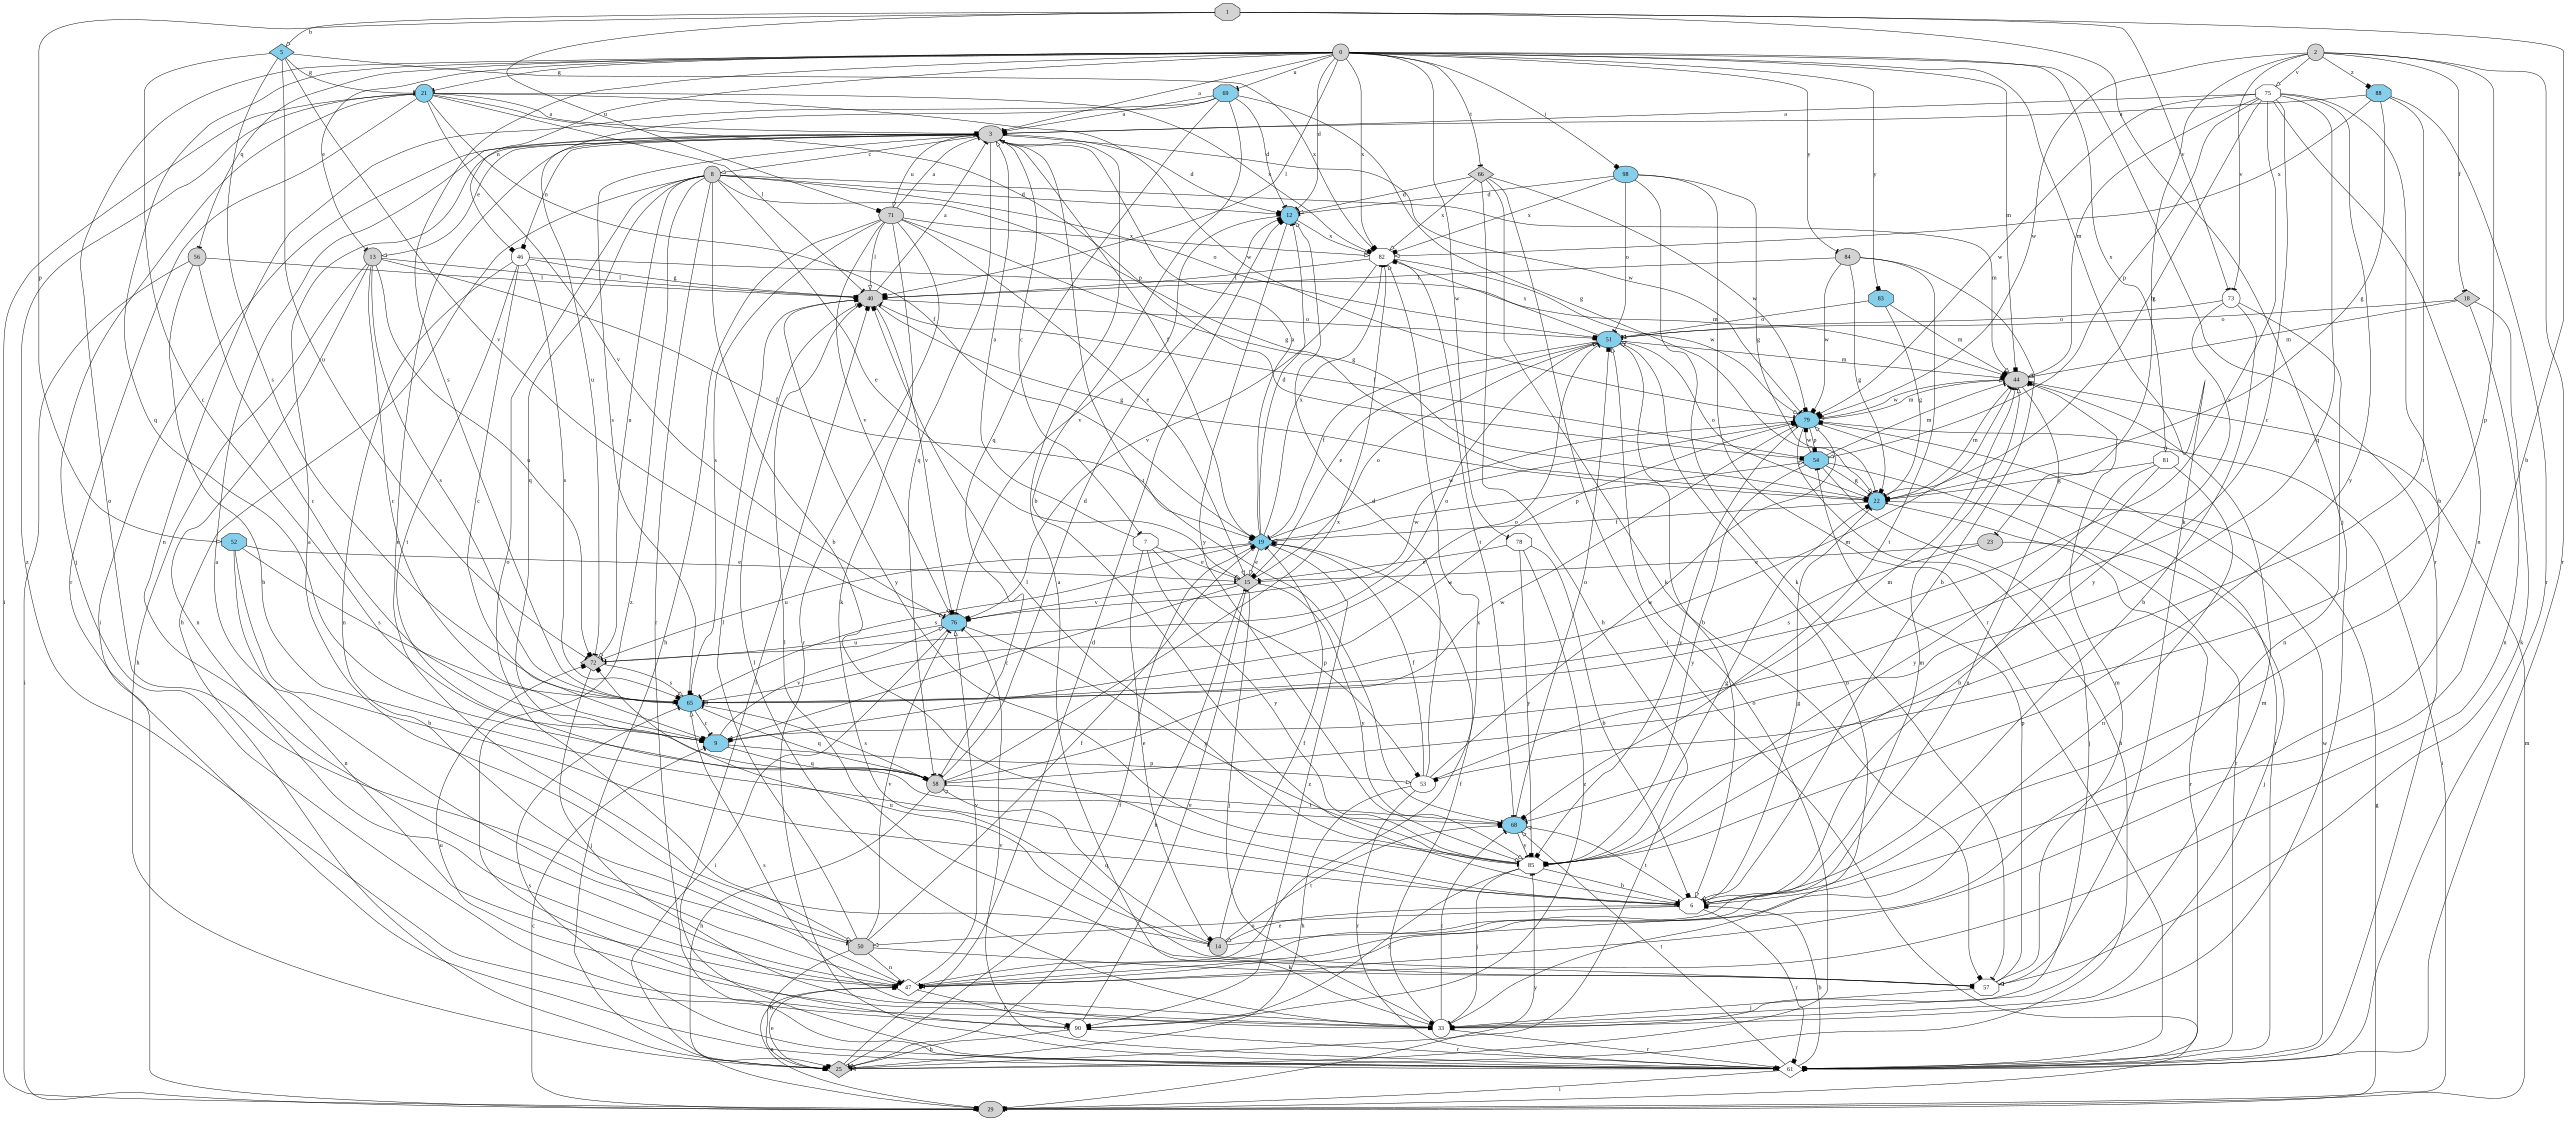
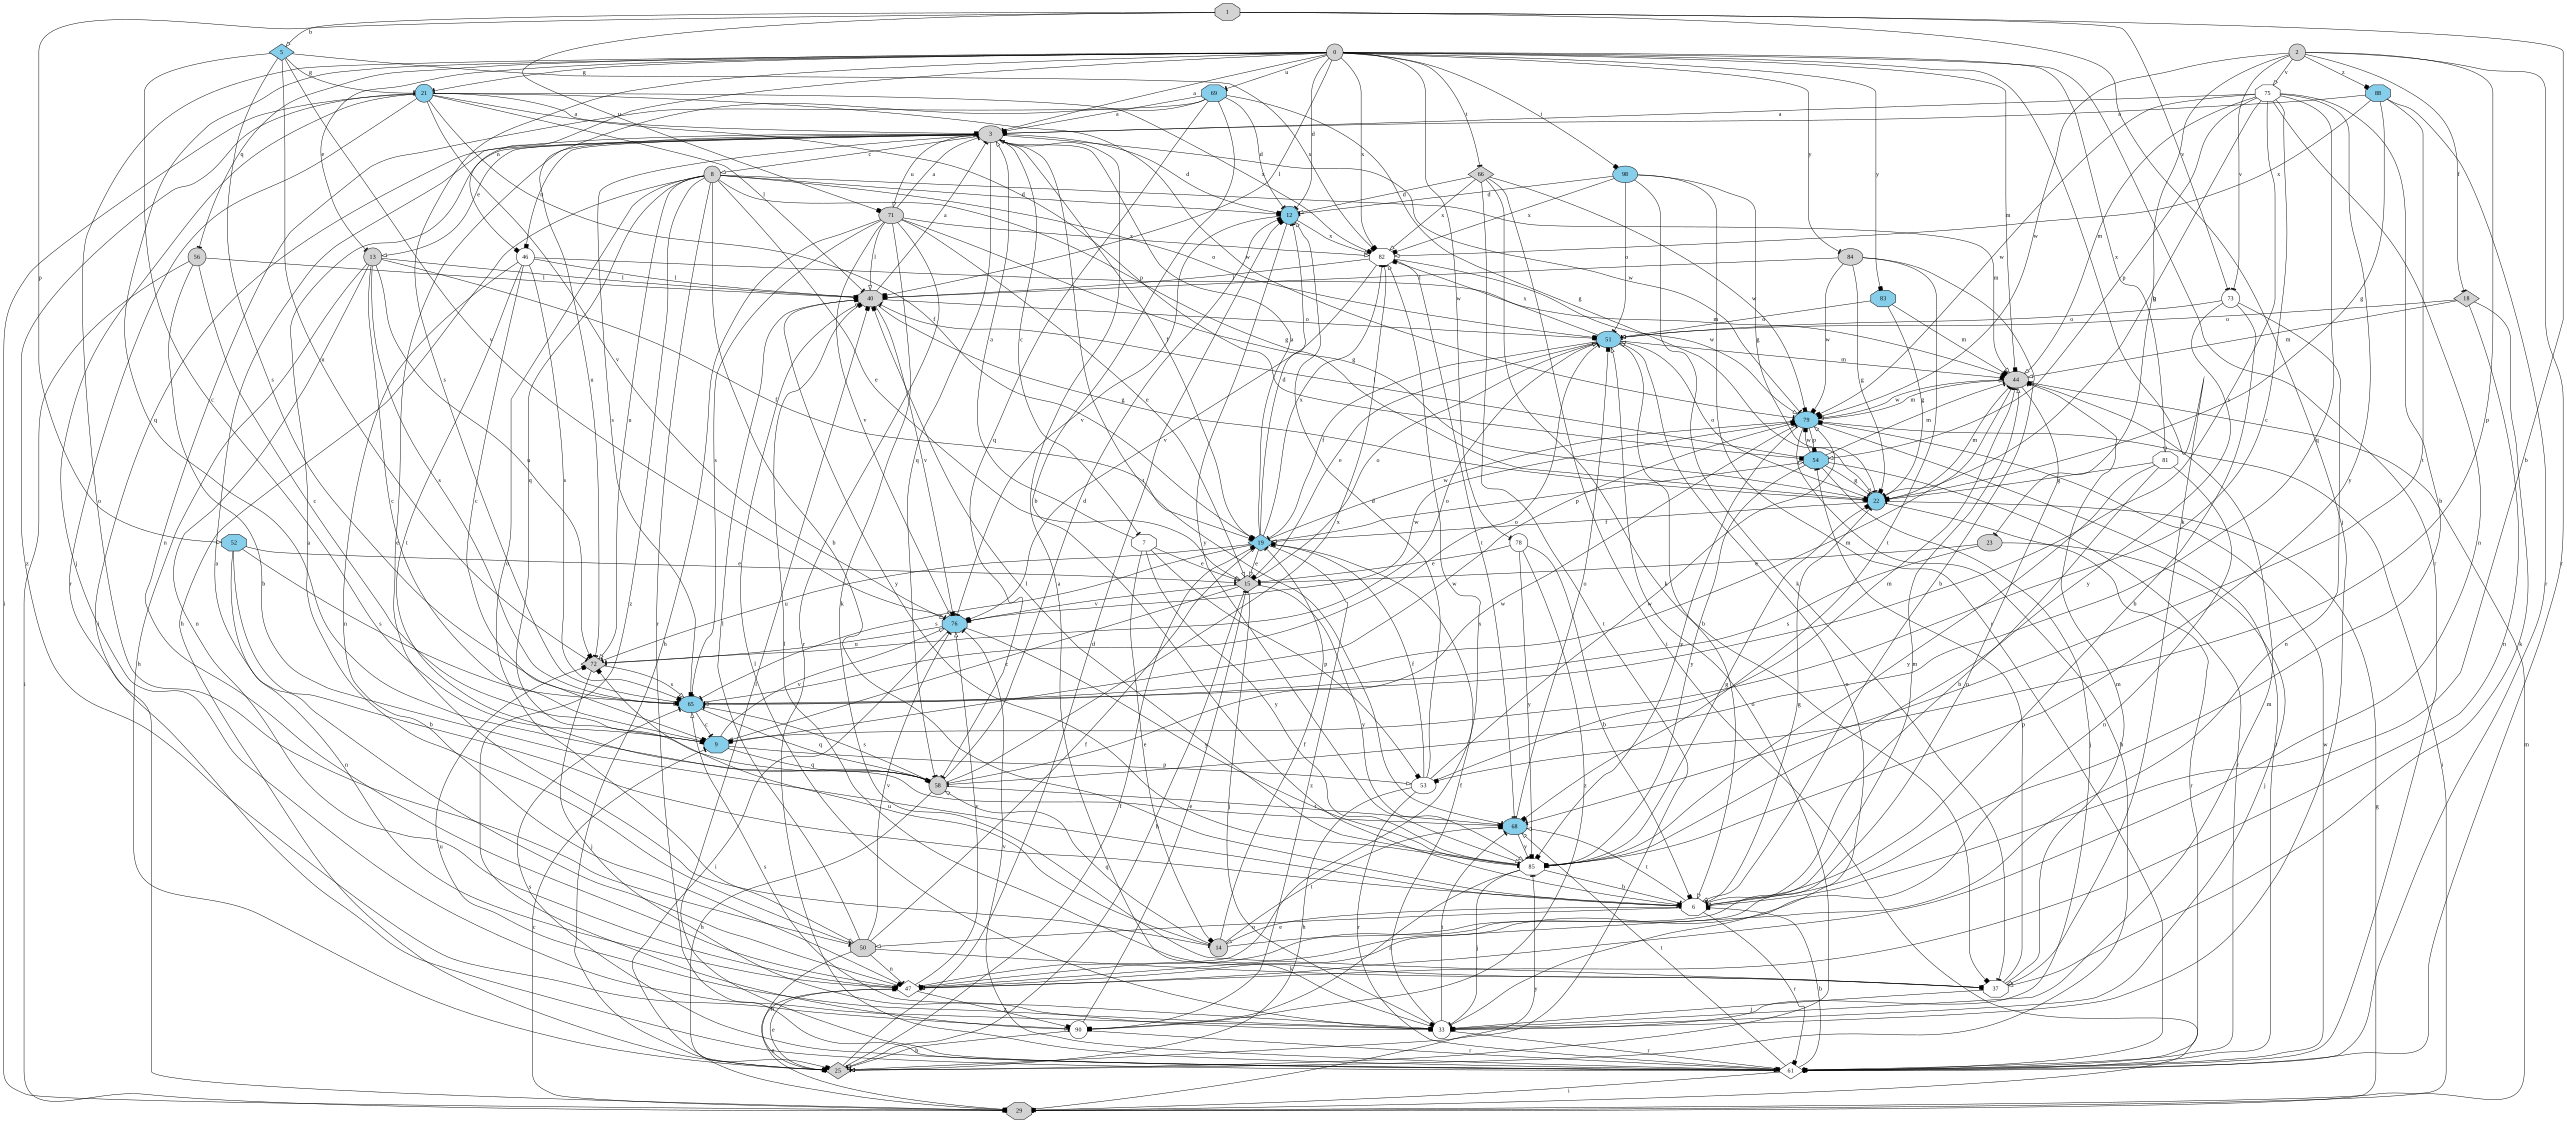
  strict digraph {
    fontname="Liberation Serif"
    node [fillcolor=lightgrey fontname="Liberation Serif" shape=octagon style=filled]
    edge [arrowhead=tee fontname="Liberation Serif"]
    0 [shape=circle]
    3 [shape=ellipse]
    12 [fillcolor=skyblue shape=circle]
    13 [shape=circle]
    21 [fillcolor=skyblue shape=circle]
    n6 [fillcolor=skyblue label=98 shape=ellipse]
-   37 [fillcolor=white label=57]
+   37 [fillcolor=white]
    40
    44 [shape=ellipse]
    46 [fillcolor=white shape=circle]
    50
    56 [shape=circle]
    58 [shape=circle]
    61 [fillcolor=white shape=diamond]
    65 [fillcolor=skyblue shape=ellipse]
    66 [shape=diamond]
    69 [fillcolor=skyblue]
-   78 [fillcolor=white]
+   78 [fillcolor=white shape=circle]
    81 [fillcolor=white]
    82 [fillcolor=white]
    83 [fillcolor=skyblue]
    84 [shape=ellipse]
    71 [shape=ellipse]
    79 [fillcolor=skyblue shape=ellipse]
    7 [fillcolor=white]
    8 [shape=circle]
    14 [shape=circle]
    19 [fillcolor=skyblue shape=diamond]
-   29 [shape=ellipse]
+   29
    68 [fillcolor=skyblue shape=ellipse]
    76 [fillcolor=skyblue]
    85 [fillcolor=white]
    9 [fillcolor=skyblue]
    72 [shape=diamond]
    25 [shape=diamond]
    47 [fillcolor=white shape=diamond]
    33 [fillcolor=white shape=circle]
    90 [fillcolor=white shape=circle]
    54 [fillcolor=skyblue]
    22 [fillcolor=skyblue shape=circle]
    51 [fillcolor=skyblue shape=ellipse]
    6 [fillcolor=white]
    15 [shape=diamond]
    5 [fillcolor=skyblue shape=diamond]
    1
    52 [fillcolor=skyblue]
    73 [fillcolor=white shape=circle]
    2 [shape=circle]
    18 [shape=diamond]
    23 [shape=ellipse]
    53 [fillcolor=white shape=ellipse]
    75 [fillcolor=white]
    88 [fillcolor=skyblue]
    0 -> 3 [label=a]
    0 -> 12 [label=d]
    0 -> 13 [label=e]
    0 -> 21 [label=g]
    0 -> n6 [arrowhead=box label=i]
    0 -> 37 [arrowhead=onormal label=k]
    0 -> 40 [arrowhead=box label=l]
    0 -> 44 [arrowhead=box label=m]
    0 -> 46 [arrowhead=box label=n]
    0 -> 50 [label=o]
    0 -> 56 [label=q]
    0 -> 58 [arrowhead=onormal label=q]
    0 -> 61 [arrowhead=onormal label=r]
    0 -> 65 [label=s]
    0 -> 66 [label=t]
    0 -> 69 [label=u]
    0 -> 78 [label=w]
    0 -> 81 [arrowhead=onormal label=x]
    0 -> 82 [arrowhead=box label=x]
    0 -> 83 [arrowhead=box label=y]
    0 -> 84 [label=y]
    3 -> 12 [arrowhead=box label=d]
    3 -> 13 [arrowhead=onormal label=e]
    3 -> 46 [arrowhead=box label=n]
    3 -> 58 [label=q]
    3 -> 65 [arrowhead=box label=s]
    3 -> 71 [arrowhead=onormal label=u]
    3 -> 79 [label=w]
    3 -> 7 [label=c]
    3 -> 8 [arrowhead=onormal label=c]
    3 -> 14 [label=e]
    3 -> 19 [arrowhead=box label=f]
    3 -> 29 [label=i]
    3 -> 68 [label=t]
    12 -> 82 [arrowhead=onormal label=x]
    12 -> 76 [label=v]
    12 -> 85 [arrowhead=onormal label=y]
    13 -> 40 [label=l]
    13 -> 65 [arrowhead=onormal label=s]
    13 -> 19 [arrowhead=box label=f]
    13 -> 9 [label=c]
    13 -> 72 [arrowhead=box label=u]
    13 -> 25 [label=h]
    13 -> 47 [arrowhead=box label=n]
    21 -> 3 [arrowhead=box label=a]
    21 -> 40 [label=l]
    21 -> 61 [arrowhead=onormal label=r]
    21 -> 82 [arrowhead=box label=x]
    21 -> 79 [label=w]
    21 -> 19 [arrowhead=onormal label=f]
    21 -> 29 [arrowhead=box label=i]
    21 -> 76 [arrowhead=onormal label=v]
    21 -> 33 [arrowhead=box label=j]
    21 -> 90 [arrowhead=onormal label=z]
    21 -> 54 [arrowhead=box label=p]
    n6 -> 12 [label=d]
    n6 -> 37 [label=k]
    n6 -> 61 [arrowhead=box label=r]
    n6 -> 82 [arrowhead=box label=x]
    n6 -> 22 [label=g]
    n6 -> 51 [label=o]
    37 -> 40 [arrowhead=box label=l]
    37 -> 44 [label=m]
    37 -> 33 [label=j]
    37 -> 54 [label=p]
    40 -> 3 [label=a]
    40 -> 76 [arrowhead=box label=v]
    40 -> 85 [label=y]
    40 -> 22 [arrowhead=box label=g]
    40 -> 51 [arrowhead=box label=o]
    44 -> 79 [arrowhead=onormal label=w]
    44 -> 47 [label=n]
-   46 -> 40 [arrowhead=box label=g]
+   46 -> 40 [arrowhead=box label=l]
    46 -> 44 [arrowhead=box label=m]
    46 -> 65 [arrowhead=box label=s]
    46 -> 68 [arrowhead=box label=t]
    46 -> 9 [arrowhead=box label=c]
    46 -> 47 [arrowhead=box label=n]
    50 -> 3 [label=a]
    50 -> 37 [arrowhead=box label=k]
    50 -> 40 [arrowhead=box label=l]
    50 -> 19 [arrowhead=onormal label=f]
    50 -> 76 [label=v]
    50 -> 25 [arrowhead=box label=h]
    50 -> 47 [label=n]
    56 -> 40 [arrowhead=onormal label=l]
    56 -> 29 [arrowhead=onormal label=i]
    56 -> 9 [arrowhead=box label=c]
    56 -> 6 [arrowhead=onormal label=b]
    58 -> 12 [arrowhead=box label=d]
    58 -> 65 [label=s]
    58 -> 82 [label=x]
    58 -> 79 [label=w]
    58 -> 68 [arrowhead=onormal label=t]
    58 -> 25 [arrowhead=box label=h]
    61 -> 40 [arrowhead=box label=l]
    61 -> 65 [label=s]
    61 -> 79 [arrowhead=box label=w]
    61 -> 29 [arrowhead=box label=i]
    61 -> 68 [arrowhead=onormal label=t]
    61 -> 76 [label=v]
    61 -> 6 [arrowhead=box label=b]
    65 -> 44 [label=m]
    65 -> 58 [arrowhead=box label=q]
    65 -> 9 [label=c]
    65 -> 51 [label=o]
    66 -> 12 [arrowhead=onormal label=d]
    66 -> 37 [arrowhead=box label=k]
    66 -> 82 [arrowhead=onormal label=x]
    66 -> 79 [arrowhead=box label=w]
    66 -> 29 [label=i]
-   66 -> 25 [label=h]
+   66 -> 25 [label=t]
    69 -> 3 [arrowhead=box label=a]
    69 -> 12 [label=d]
    69 -> 58 [label=q]
    69 -> 72 [label=u]
    69 -> 47 [label=n]
    69 -> 22 [arrowhead=onormal label=g]
    69 -> 6 [arrowhead=box label=b]
    78 -> 85 [arrowhead=box label=y]
    78 -> 90 [arrowhead=box label=z]
    78 -> 6 [arrowhead=box label=b]
    78 -> 15 [label=e]
    81 -> 85 [arrowhead=box label=y]
    81 -> 47 [arrowhead=box label=n]
    81 -> 22 [arrowhead=box label=g]
    81 -> 6 [label=b]
    82 -> 40 [arrowhead=onormal label=l]
    82 -> 79 [arrowhead=onormal label=w]
    82 -> 68 [label=t]
    82 -> 76 [arrowhead=box label=v]
    83 -> 44 [arrowhead=box label=m]
    83 -> 22 [label=g]
    83 -> 51 [arrowhead=onormal label=o]
    84 -> 40 [arrowhead=box label=l]
    84 -> 79 [arrowhead=box label=w]
    84 -> 68 [arrowhead=box label=t]
    84 -> 22 [arrowhead=box label=g]
    84 -> 6 [arrowhead=onormal label=b]
    71 -> 3 [label=a]
    71 -> 37 [label=k]
    71 -> 40 [arrowhead=onormal label=l]
    71 -> 61 [arrowhead=onormal label=r]
    71 -> 65 [label=s]
    71 -> 82 [arrowhead=onormal label=x]
    71 -> 76 [arrowhead=onormal label=v]
    71 -> 25 [arrowhead=box label=h]
    71 -> 22 [arrowhead=box label=g]
    71 -> 15 [arrowhead=onormal label=e]
    79 -> 44 [arrowhead=onormal label=m]
    79 -> 61 [label=r]
    79 -> 29 [label=i]
    79 -> 85 [arrowhead=box label=y]
    79 -> 25 [arrowhead=onormal label=h]
    79 -> 54 [arrowhead=box label=p]
    7 -> 3 [arrowhead=onormal label=a]
    7 -> 14 [arrowhead=box label=e]
    7 -> 85 [label=y]
    7 -> 15 [arrowhead=onormal label=e]
    7 -> 53 [arrowhead=box label=p]
    8 -> 12 [arrowhead=box label=d]
    8 -> 44 [arrowhead=onormal label=m]
    8 -> 50 [arrowhead=onormal label=o]
    8 -> 58 [arrowhead=onormal label=q]
    8 -> 61 [arrowhead=onormal label=r]
    8 -> 72 [arrowhead=onormal label=u]
    8 -> 25 [arrowhead=box label=h]
    8 -> 90 [label=z]
    8 -> 22 [arrowhead=onormal label=g]
    8 -> 51 [arrowhead=box label=o]
    8 -> 6 [label=b]
    8 -> 15 [arrowhead=onormal label=e]
    14 -> 44 [arrowhead=onormal label=m]
    14 -> 58 [arrowhead=onormal label=q]
    14 -> 19 [label=f]
    14 -> 68 [arrowhead=box label=t]
    14 -> 72 [arrowhead=box label=u]
    19 -> 3 [arrowhead=onormal label=a]
    19 -> 12 [label=d]
    19 -> 65 [label=s]
    19 -> 82 [label=x]
    19 -> 79 [label=w]
    19 -> 72 [label=u]
    19 -> 90 [arrowhead=box label=z]
    19 -> 54 [arrowhead=onormal label=p]
    19 -> 15 [arrowhead=onormal label=e]
    29 -> 44 [arrowhead=onormal label=m]
    29 -> 85 [label=y]
    29 -> 9 [label=c]
    29 -> 47 [arrowhead=box label=n]
    29 -> 22 [label=g]
    68 -> 85 [label=y]
    68 -> 51 [arrowhead=box label=o]
    76 -> 79 [arrowhead=box label=w]
    76 -> 29 [arrowhead=box label=i]
    76 -> 85 [label=y]
    76 -> 72 [label=u]
    85 -> 40 [arrowhead=box label=l]
    85 -> 33 [label=j]
    85 -> 90 [arrowhead=box label=z]
    85 -> 22 [arrowhead=box label=g]
    85 -> 6 [label=b]
    9 -> 58 [arrowhead=onormal label=q]
    9 -> 79 [arrowhead=box label=w]
    9 -> 76 [arrowhead=onormal label=v]
    9 -> 53 [arrowhead=onormal label=p]
    72 -> 65 [arrowhead=onormal label=s]
    72 -> 33 [arrowhead=box label=j]
    72 -> 51 [arrowhead=onormal label=o]
    25 -> 12 [arrowhead=box label=d]
    25 -> 19 [arrowhead=box label=f]
    25 -> 51 [arrowhead=onormal label=o]
    47 -> 3 [arrowhead=onormal label=a]
    47 -> 82 [arrowhead=onormal label=x]
    47 -> 76 [arrowhead=onormal label=v]
    47 -> 25 [arrowhead=box label=e]
    47 -> 90 [arrowhead=box label=z]
    33 -> 3 [arrowhead=onormal label=a]
    33 -> 40 [arrowhead=onormal label=l]
    33 -> 44 [arrowhead=box label=m]
    33 -> 61 [arrowhead=onormal label=r]
    33 -> 65 [arrowhead=onormal label=s]
    33 -> 19 [arrowhead=onormal label=f]
    33 -> 68 [label=t]
    33 -> 72 [arrowhead=box label=u]
    33 -> 51 [arrowhead=onormal label=o]
    90 -> 61 [arrowhead=onormal label=r]
    90 -> 25 [label=h]
    90 -> 15 [label=e]
    54 -> 40 [label=l]
    54 -> 44 [label=m]
    54 -> 61 [arrowhead=box label=r]
    54 -> 79 [arrowhead=box label=w]
    54 -> 85 [arrowhead=onormal label=y]
    54 -> 33 [arrowhead=box label=j]
    54 -> 22 [label=g]
    22 -> 44 [label=m]
    22 -> 61 [label=r]
    22 -> 19 [arrowhead=onormal label=f]
    22 -> 51 [arrowhead=onormal label=o]
    51 -> 44 [arrowhead=box label=m]
    51 -> 82 [arrowhead=box label=x]
    51 -> 19 [label=f]
    51 -> 6 [arrowhead=onormal label=b]
    51 -> 15 [arrowhead=box label=e]
    6 -> 50 [arrowhead=onormal label=o]
    6 -> 61 [arrowhead=box label=r]
    6 -> 14 [arrowhead=onormal label=e]
    6 -> 68 [arrowhead=onormal label=t]
    6 -> 22 [label=g]
    15 -> 76 [arrowhead=box label=v]
    15 -> 85 [arrowhead=onormal label=y]
    15 -> 9 [arrowhead=onormal label=c]
    15 -> 25 [arrowhead=onormal label=h]
    15 -> 33 [arrowhead=box label=j]
    15 -> 51 [arrowhead=onormal label=o]
    5 -> 21 [label=g]
    5 -> 65 [label=s]
    5 -> 82 [arrowhead=box label=x]
    5 -> 76 [label=v]
    5 -> 9 [arrowhead=box label=c]
    5 -> 72 [label=u]
    1 -> 71 [arrowhead=box label=u]
    1 -> 33 [arrowhead=onormal label=j]
    1 -> 6 [label=b]
    1 -> 5 [arrowhead=onormal label=b]
    1 -> 52 [arrowhead=onormal label=p]
    1 -> 73 [label=v]
    52 -> 65 [arrowhead=box label=s]
    52 -> 47 [arrowhead=onormal label=n]
    52 -> 6 [label=b]
    52 -> 15 [label=e]
    73 -> 85 [label=y]
    73 -> 47 [arrowhead=onormal label=n]
    73 -> 51 [label=o]
    73 -> 6 [label=b]
    2 -> 61 [label=r]
    2 -> 79 [arrowhead=box label=w]
    2 -> 73 [label=v]
    2 -> 18 [label=f]
    2 -> 23 [label=h]
    2 -> 53 [arrowhead=box label=p]
    2 -> 75 [arrowhead=onormal label=v]
    2 -> 88 [arrowhead=box label=z]
    18 -> 37 [arrowhead=onormal label=k]
    18 -> 44 [arrowhead=onormal label=m]
    18 -> 47 [label=n]
    18 -> 51 [arrowhead=onormal label=o]
    23 -> 65 [arrowhead=onormal label=s]
    23 -> 33 [arrowhead=box label=j]
    23 -> 15 [label=e]
    53 -> 12 [arrowhead=onormal label=d]
    53 -> 44 [label=m]
    53 -> 61 [arrowhead=box label=r]
    53 -> 79 [arrowhead=onormal label=w]
    53 -> 19 [arrowhead=box label=f]
    53 -> 25 [arrowhead=onormal label=h]
    75 -> 3 [label=a]
    75 -> 44 [arrowhead=onormal label=m]
    75 -> 58 [label=q]
    75 -> 65 [label=s]
    75 -> 79 [arrowhead=box label=w]
    75 -> 85 [arrowhead=box label=y]
    75 -> 9 [arrowhead=box label=c]
    75 -> 47 [arrowhead=onormal label=n]
    75 -> 54 [arrowhead=onormal label=p]
    75 -> 22 [label=g]
    75 -> 6 [arrowhead=onormal label=b]
    88 -> 3 [arrowhead=box label=a]
    88 -> 61 [arrowhead=box label=r]
    88 -> 82 [arrowhead=onormal label=x]
    88 -> 68 [label=t]
    88 -> 22 [arrowhead=box label=g]
  }
